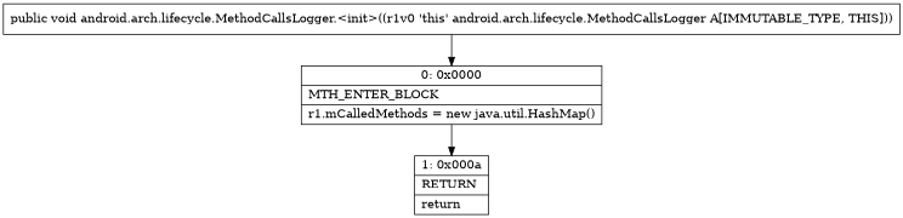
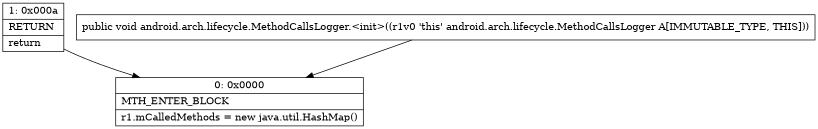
  digraph {
    node [shape=record]
    n1 [label="{0\:\ 0x0000|MTH_ENTER_BLOCK\l|r1.mCalledMethods = new java.util.HashMap()\l}"]
    n2 [label="{1\:\ 0x000a|RETURN\l|return\l}"]
    n3 [label="{public void android.arch.lifecycle.MethodCallsLogger.\<init\>((r1v0 'this' android.arch.lifecycle.MethodCallsLogger A[IMMUTABLE_TYPE, THIS])) }"]
-   n1 -> n2
+   n2 -> n1
    n3 -> n1
  }
